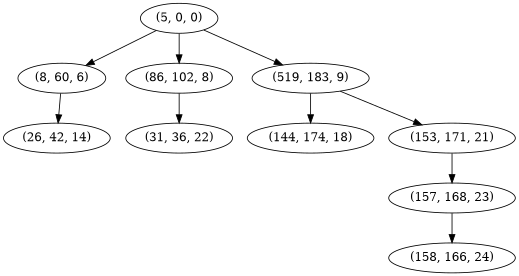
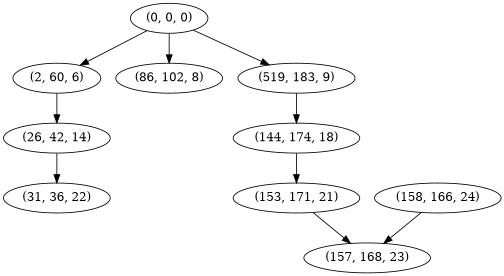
  digraph {
-   "(0, 0, 0)" [label="(5, 0, 0)"]
-   "(8, 60, 6)"
+   "(0, 0, 0)"
+   "(8, 60, 6)" [label="(2, 60, 6)"]
    "(86, 102, 8)"
    n4 [label="(519, 183, 9)"]
    n5 [label="(26, 42, 14)"]
    "(144, 174, 18)"
    "(31, 36, 22)"
    "(153, 171, 21)"
    "(157, 168, 23)"
    "(158, 166, 24)"
    "(0, 0, 0)" -> "(8, 60, 6)"
    "(0, 0, 0)" -> "(86, 102, 8)"
    "(0, 0, 0)" -> n4
    "(8, 60, 6)" -> n5
    n4 -> "(144, 174, 18)"
-   "(86, 102, 8)" -> "(31, 36, 22)"
-   n4 -> "(153, 171, 21)"
+   n5 -> "(31, 36, 22)"
+   "(144, 174, 18)" -> "(153, 171, 21)"
    "(153, 171, 21)" -> "(157, 168, 23)"
-   "(157, 168, 23)" -> "(158, 166, 24)"
+   "(158, 166, 24)" -> "(157, 168, 23)"
  }
